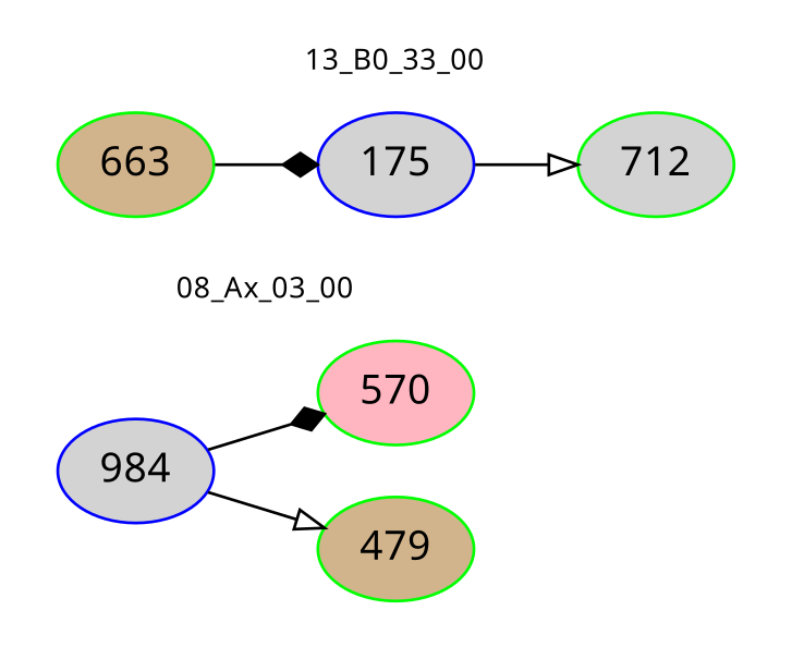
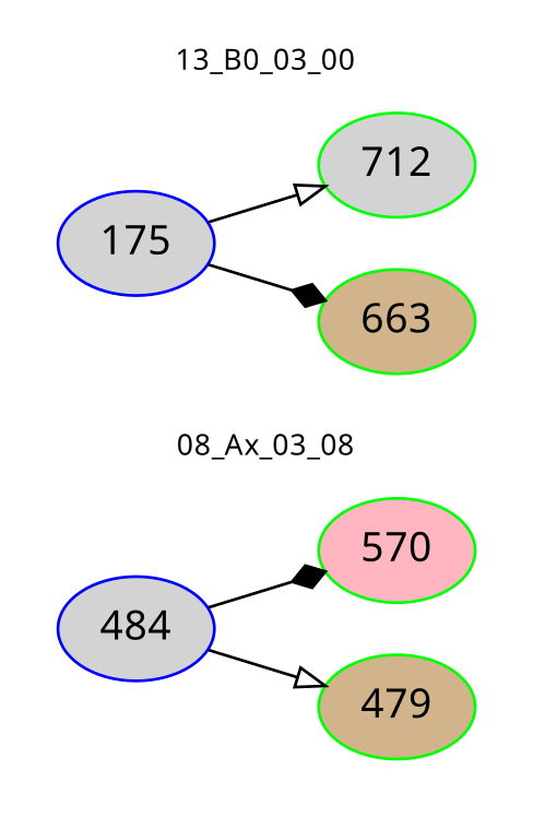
  digraph {
    fontname="Noto Sans"
    rankdir=LR
    node [color=green fillcolor=lightgrey fontname="Noto Sans" style=filled]
    edge [arrowhead=onormal color=black fontname="Noto Sans"]
-   n1 [color=blue label=984]
+   n1 [color=blue label=484]
    n2 [fillcolor=tan label=479]
    n3 [fillcolor=lightpink label=570]
    n4 [color=blue label=175]
    n5 [fillcolor=tan label=663]
    n6 [label=712]
    subgraph cluster_1 {
      color=white
      fontsize=10
-     label="08_Ax_03_00"
+     label="08_Ax_03_08"
      n1
      n2
      n3
    }
    subgraph cluster_2 {
      color=white
      fontsize=10
-     label="13_B0_33_00"
+     label="13_B0_03_00"
      n4
      n5
      n6
    }
    n1 -> n2
    n1 -> n3 [arrowhead=diamond]
-   n5 -> n4 [arrowhead=diamond]
+   n4 -> n5 [arrowhead=diamond]
    n4 -> n6
  }
